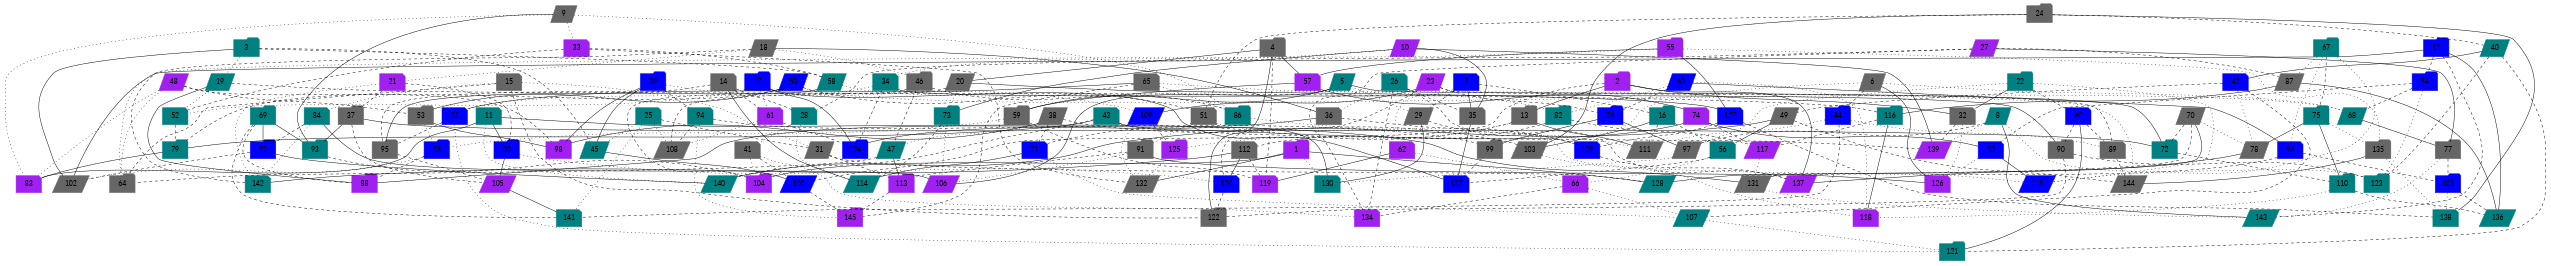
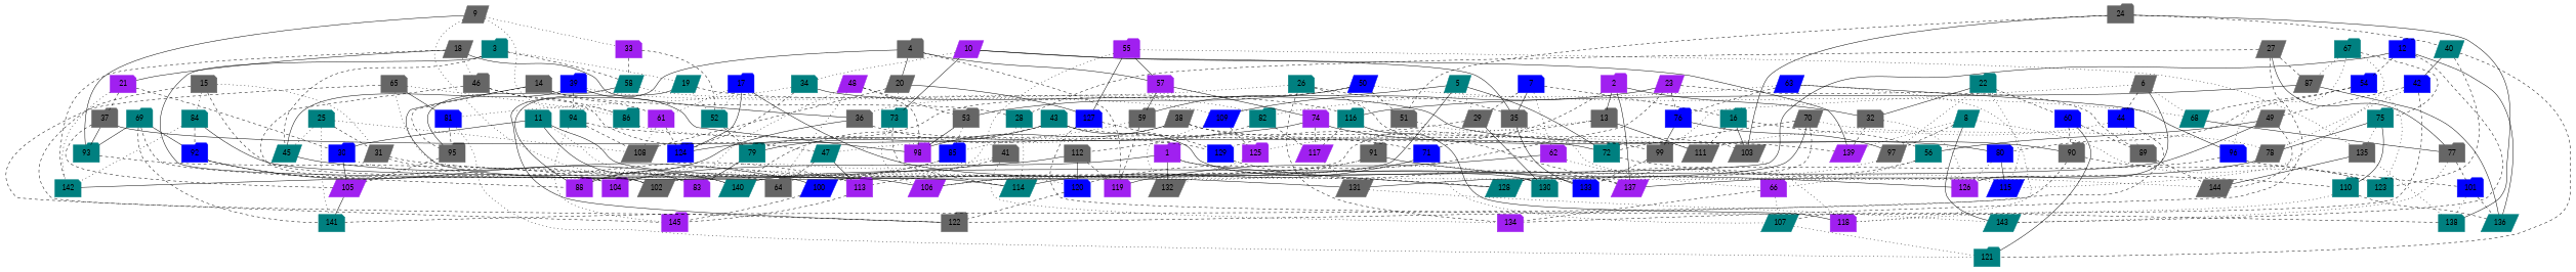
  graph {
    fontname=Lato
    node [color=gray40 fontname=Lato shape=folder style=filled]
    edge [fontname=Lato style=dashed]
    1 [color=purple]
    104 [color=purple]
    128 [color=teal shape=parallelogram]
    130 [color=teal shape=note]
    132 [shape=parallelogram]
    2 [color=purple]
    13
    32 [shape=note]
    100 [color=blue shape=parallelogram]
    137 [color=purple shape=parallelogram]
    71 [color=blue shape=note]
    111 [shape=parallelogram]
    125 [color=purple]
    126 [color=purple shape=note]
    139 [color=purple shape=parallelogram]
    145 [color=purple]
    3 [color=teal]
    19 [color=teal shape=parallelogram]
    45 [color=teal shape=parallelogram]
    58 [color=teal shape=parallelogram]
    102 [shape=parallelogram]
    52 [color=teal shape=note]
    88 [color=purple]
    116 [color=teal]
    95
    82 [color=teal]
    20 [shape=parallelogram]
    4
    57 [color=purple shape=note]
    119 [color=purple shape=note]
    122
    73 [color=teal]
    108 [shape=parallelogram]
    127 [color=blue shape=note]
    59
    74 [color=purple shape=note]
    5 [color=teal shape=parallelogram]
    29 [shape=parallelogram]
    72 [color=teal]
    106 [color=purple shape=parallelogram]
    129 [color=blue shape=note]
    85 [color=blue]
    110 [color=teal]
    6 [shape=parallelogram]
    44 [color=blue]
    68 [color=teal shape=parallelogram]
    99
    89 [shape=note]
    141 [color=teal shape=note]
    77
    133 [color=blue shape=note]
    7 [color=blue shape=note]
    16 [color=teal]
    35 [shape=note]
    62 [color=purple shape=note]
    56 [color=teal shape=note]
    103 [shape=parallelogram]
    66 [color=purple shape=note]
    8 [color=teal shape=parallelogram]
    97 [shape=parallelogram]
    123 [color=teal]
    143 [color=teal shape=parallelogram]
    9 [shape=parallelogram]
    33 [color=purple shape=note]
    83 [color=purple shape=note]
    86 [color=teal]
    93 [color=teal]
    10 [color=purple shape=parallelogram]
    34 [color=teal shape=note]
    124 [color=blue]
    81 [color=blue shape=note]
    90
    114 [color=teal shape=parallelogram]
    11 [color=teal shape=note]
    30 [color=blue]
    131 [shape=parallelogram]
    140 [color=teal shape=parallelogram]
    120 [color=blue shape=note]
    105 [color=purple shape=parallelogram]
    12 [color=blue]
    54 [color=blue]
    136 [color=teal shape=parallelogram]
    80 [color=blue shape=note]
    107 [color=teal shape=parallelogram]
    14 [shape=note]
    28 [color=teal shape=note]
    61 [color=purple shape=note]
    41 [shape=note]
    15 [shape=note]
    31 [shape=parallelogram]
    64
    84 [color=teal shape=note]
    113 [color=purple]
    142 [color=teal shape=note]
    92 [color=blue]
    118 [color=purple shape=note]
    17 [color=blue]
    79 [color=teal]
    18 [shape=parallelogram]
    21 [color=purple shape=note]
    36 [shape=note]
    46
    37
    47 [color=teal shape=parallelogram]
    117 [color=purple shape=parallelogram]
    138 [color=teal shape=note]
    22 [color=teal]
    60 [color=blue shape=note]
    115 [color=blue shape=parallelogram]
    121 [color=teal]
    23 [color=purple shape=parallelogram]
    76 [color=blue]
    109 [color=blue shape=parallelogram]
    144 [shape=parallelogram]
    24
    40 [color=teal shape=parallelogram]
    51 [shape=note]
    42 [color=blue shape=note]
    91
    25 [color=teal shape=note]
    26 [color=teal shape=note]
    134 [color=purple shape=note]
-   27 [shape=parallelogram fillcolor=purple]
+   27 [shape=parallelogram]
    87 [shape=parallelogram]
    101 [color=blue]
    38 [shape=parallelogram]
    98 [color=purple]
    39 [color=blue]
    94 [color=teal shape=note]
    49 [shape=parallelogram]
    78 [shape=parallelogram]
    43 [color=teal shape=note]
    48 [color=purple shape=parallelogram]
    53
    50 [color=blue shape=parallelogram]
    55 [color=purple]
    135
    112 [shape=note]
    63 [color=blue shape=parallelogram]
    96 [color=blue shape=note]
    65 [shape=note]
    67 [color=teal]
    75 [color=teal]
    69 [color=teal]
    70 [shape=parallelogram]
    1 -- 104 [style=solid]
    1 -- 128 [style=solid]
    1 -- 130 [style=dotted]
    1 -- 132 [style=solid]
    2 -- 13 [style=solid]
    2 -- 32 [style=solid]
    2 -- 100
    2 -- 137 [style=solid]
    13 -- 71
    13 -- 111 [style=solid]
    13 -- 125 [style=dotted]
    32 -- 126 [style=dotted]
    32 -- 139
    100 -- 145
    71 -- 114 [style=solid]
    71 -- 107 [style=dotted]
    125 -- 132 [style=dotted]
    3 -- 19 [style=dotted]
    3 -- 45
    3 -- 58
    3 -- 102 [style=solid]
    19 -- 52 [style=dotted]
    19 -- 88 [style=solid]
    19 -- 116
    45 -- 100 [style=solid]
    58 -- 95 [style=solid]
    58 -- 82 [style=dotted]
    52 -- 79
    116 -- 118 [style=solid]
    116 -- 117
    95 -- 105
    82 -- 117
    82 -- 112
    20 -- 73 [style=dotted]
    20 -- 108
    20 -- 127 [style=solid]
    4 -- 20 [style=solid]
    4 -- 57 [style=solid]
    4 -- 119
    4 -- 122 [style=solid]
    57 -- 59 [style=solid]
    57 -- 74 [style=solid]
    73 -- 106 [style=dotted]
    73 -- 114
    127 -- 129
    127 -- 138
    59 -- 119
    59 -- 85 [style=dotted]
    74 -- 124 [style=solid]
    74 -- 80 [style=solid]
    74 -- 117
    5 -- 59 [style=solid]
    5 -- 29 [style=dotted]
    5 -- 72 [style=solid]
    5 -- 106 [style=solid]
    29 -- 130 [style=solid]
    29 -- 129
    72 -- 110
    129 -- 137
    85 -- 102 [style=dotted]
    85 -- 88
    110 -- 136
    110 -- 118 [style=dotted]
    6 -- 126 [style=solid]
    6 -- 44
    6 -- 68 [style=dotted]
    6 -- 99 [style=dotted]
    44 -- 111 [style=dotted]
    44 -- 89 [style=dotted]
    44 -- 141
    68 -- 77 [style=solid]
    99 -- 133
    89 -- 144
    77 -- 143 [style=dotted]
    77 -- 101
    7 -- 29
    7 -- 16
    7 -- 35 [style=solid]
    7 -- 62 [style=dotted]
    16 -- 111
    16 -- 56
    16 -- 103 [style=solid]
    35 -- 133 [style=solid]
    62 -- 119 [style=solid]
    62 -- 66 [style=dotted]
    56 -- 133
    56 -- 66 [style=dotted]
    103 -- 118 [style=dotted]
    66 -- 107 [style=dotted]
    66 -- 134
    8 -- 139 [style=dotted]
    8 -- 97
    8 -- 123 [style=dotted]
    8 -- 143 [style=solid]
    97 -- 130 [style=dotted]
    9 -- 33 [style=dotted]
    9 -- 83 [style=dotted]
    9 -- 86 [style=dotted]
    9 -- 93 [style=solid]
-   33 -- 132
    33 -- 58
    33 -- 52
    86 -- 111 [style=dotted]
    93 -- 104
    10 -- 139 [style=solid]
    10 -- 73 [style=solid]
    10 -- 35 [style=solid]
    10 -- 34 [style=dotted]
    34 -- 124
    34 -- 81 [style=dotted]
    34 -- 90 [style=solid]
    81 -- 95
    81 -- 121 [style=dotted]
    90 -- 122
    90 -- 123
    11 -- 83 [style=solid]
    11 -- 30 [style=solid]
    11 -- 131 [style=solid]
    11 -- 140 [style=dotted]
    30 -- 120 [style=dotted]
    30 -- 105 [style=solid]
    131 -- 143 [style=dotted]
    120 -- 122
    105 -- 141 [style=solid]
    12 -- 102 [style=solid]
    12 -- 143
    12 -- 54
    12 -- 136 [style=solid]
    54 -- 68
    54 -- 123 [style=dotted]
    54 -- 80
    80 -- 126 [style=dotted]
    80 -- 115 [style=solid]
    107 -- 121 [style=dotted]
    14 -- 95
    14 -- 114 [style=solid]
    14 -- 28
    14 -- 61
    28 -- 114 [style=dotted]
    28 -- 41 [style=dotted]
    61 -- 108 [style=dotted]
    61 -- 124
    41 -- 104 [style=dotted]
    41 -- 100
    41 -- 134 [style=dotted]
    15 -- 122
    15 -- 31 [style=dotted]
    15 -- 64
    15 -- 84 [style=dotted]
    31 -- 128
    31 -- 113
    84 -- 106 [style=solid]
    84 -- 142 [style=dotted]
    84 -- 92
    113 -- 145
    92 -- 102
    92 -- 140 [style=solid]
    17 -- 52 [style=dotted]
    17 -- 133 [style=solid]
    17 -- 124 [style=solid]
    17 -- 61 [style=dotted]
    79 -- 83 [style=solid]
    18 -- 142
-   18 -- 21 [style=dotted]
+   18 -- 21 [style=solid]
    18 -- 36 [style=solid]
    18 -- 46 [style=dotted]
    21 -- 30
    21 -- 142 [style=dotted]
    21 -- 37
    36 -- 88 [style=solid]
    36 -- 129
    46 -- 104
    46 -- 86
    46 -- 47
    37 -- 72 [style=solid]
    37 -- 93 [style=solid]
    37 -- 105
    47 -- 64
    47 -- 113 [style=solid]
    117 -- 131 [style=dotted]
    22 -- 32 [style=solid]
    22 -- 97 [style=dotted]
    22 -- 60
    22 -- 115 [style=dotted]
    60 -- 89
    60 -- 90
    60 -- 121 [style=solid]
    23 -- 89
    23 -- 120
    23 -- 76
    23 -- 109 [style=solid]
    76 -- 99 [style=solid]
    76 -- 97 [style=solid]
    109 -- 132 [style=dotted]
    109 -- 125
    24 -- 103 [style=solid]
    24 -- 138 [style=solid]
    24 -- 40
    24 -- 51
    40 -- 123
    40 -- 121
    40 -- 42 [style=solid]
    51 -- 115 [style=dotted]
    51 -- 91 [style=dotted]
    42 -- 107
    42 -- 49
    42 -- 78 [style=dotted]
    91 -- 126 [style=solid]
    91 -- 106 [style=dotted]
    91 -- 113
    25 -- 45 [style=dotted]
    25 -- 108 [style=dotted]
    25 -- 141 [style=dotted]
    25 -- 31
    26 -- 137
    26 -- 35
    26 -- 36 [style=dotted]
    26 -- 134
    27 -- 77 [style=solid]
    27 -- 28
    27 -- 134
    27 -- 87
    87 -- 116 [style=solid]
    87 -- 136 [style=solid]
    101 -- 136
    101 -- 138 [style=dotted]
    38 -- 71
    38 -- 103
    38 -- 47 [style=dotted]
    38 -- 98 [style=solid]
    39 -- 45 [style=solid]
    39 -- 109 [style=dotted]
    39 -- 98 [style=solid]
    39 -- 94
    94 -- 145 [style=dotted]
    94 -- 108
    94 -- 99
    49 -- 56 [style=solid]
    49 -- 140 [style=solid]
    49 -- 144
    78 -- 137 [style=solid]
    43 -- 130 [style=solid]
    43 -- 139
    43 -- 140
    43 -- 79 [style=solid]
    48 -- 83 [style=dotted]
    48 -- 64 [style=dotted]
    48 -- 98
    48 -- 53
    53 -- 85 [style=dotted]
    53 -- 98 [style=solid]
    50 -- 68 [style=dotted]
    50 -- 79
    50 -- 51
    50 -- 53 [style=solid]
    55 -- 57 [style=solid]
    55 -- 127 [style=solid]
    55 -- 64 [style=dotted]
    55 -- 135 [style=dotted]
    135 -- 138 [style=dotted]
    135 -- 144 [style=solid]
    112 -- 119
    112 -- 120 [style=solid]
    112 -- 142 [style=solid]
    63 -- 82 [style=dotted]
    63 -- 118 [style=dotted]
    63 -- 76
    63 -- 96 [style=solid]
    96 -- 128
    96 -- 101
    65 -- 145
    65 -- 86 [style=dotted]
    65 -- 81 [style=solid]
    65 -- 144 [style=dotted]
    67 -- 115 [style=dotted]
    67 -- 87 [style=dotted]
    67 -- 96 [style=dotted]
    67 -- 75
    75 -- 110 [style=solid]
    75 -- 78 [style=solid]
    75 -- 135 [style=dotted]
    69 -- 88
    69 -- 141
    69 -- 93 [style=solid]
    69 -- 92 [style=solid]
    70 -- 128
    70 -- 72
    70 -- 131 [style=solid]
    70 -- 78 [style=dotted]
  }
